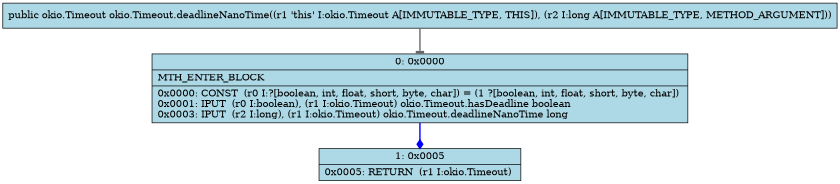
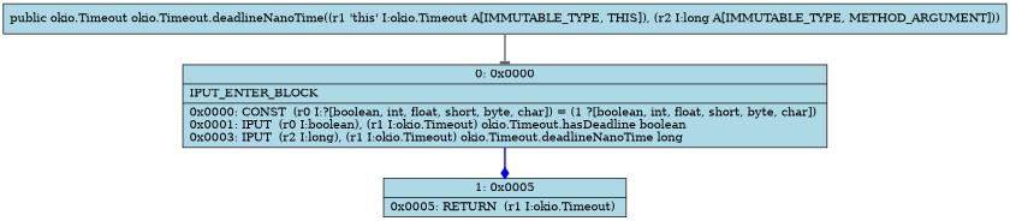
  digraph {
    node [shape=record style=filled fillcolor=lightblue]
    edge [style=bold]
-   n1 [label="{0\:\ 0x0000|MTH_ENTER_BLOCK\l|0x0000: CONST  (r0 I:?[boolean, int, float, short, byte, char]) = (1 ?[boolean, int, float, short, byte, char]) \l0x0001: IPUT  (r0 I:boolean), (r1 I:okio.Timeout) okio.Timeout.hasDeadline boolean \l0x0003: IPUT  (r2 I:long), (r1 I:okio.Timeout) okio.Timeout.deadlineNanoTime long \l}"]
+   n1 [label="{0\:\ 0x0000|IPUT_ENTER_BLOCK\l|0x0000: CONST  (r0 I:?[boolean, int, float, short, byte, char]) = (1 ?[boolean, int, float, short, byte, char]) \l0x0001: IPUT  (r0 I:boolean), (r1 I:okio.Timeout) okio.Timeout.hasDeadline boolean \l0x0003: IPUT  (r2 I:long), (r1 I:okio.Timeout) okio.Timeout.deadlineNanoTime long \l}"]
    n2 [label="{1\:\ 0x0005|0x0005: RETURN  (r1 I:okio.Timeout) \l}"]
    n3 [label="{public okio.Timeout okio.Timeout.deadlineNanoTime((r1 'this' I:okio.Timeout A[IMMUTABLE_TYPE, THIS]), (r2 I:long A[IMMUTABLE_TYPE, METHOD_ARGUMENT])) }"]
    n1 -> n2 [color=blue arrowhead=diamond]
    n3 -> n1 [color=gray40 arrowhead=tee]
  }
